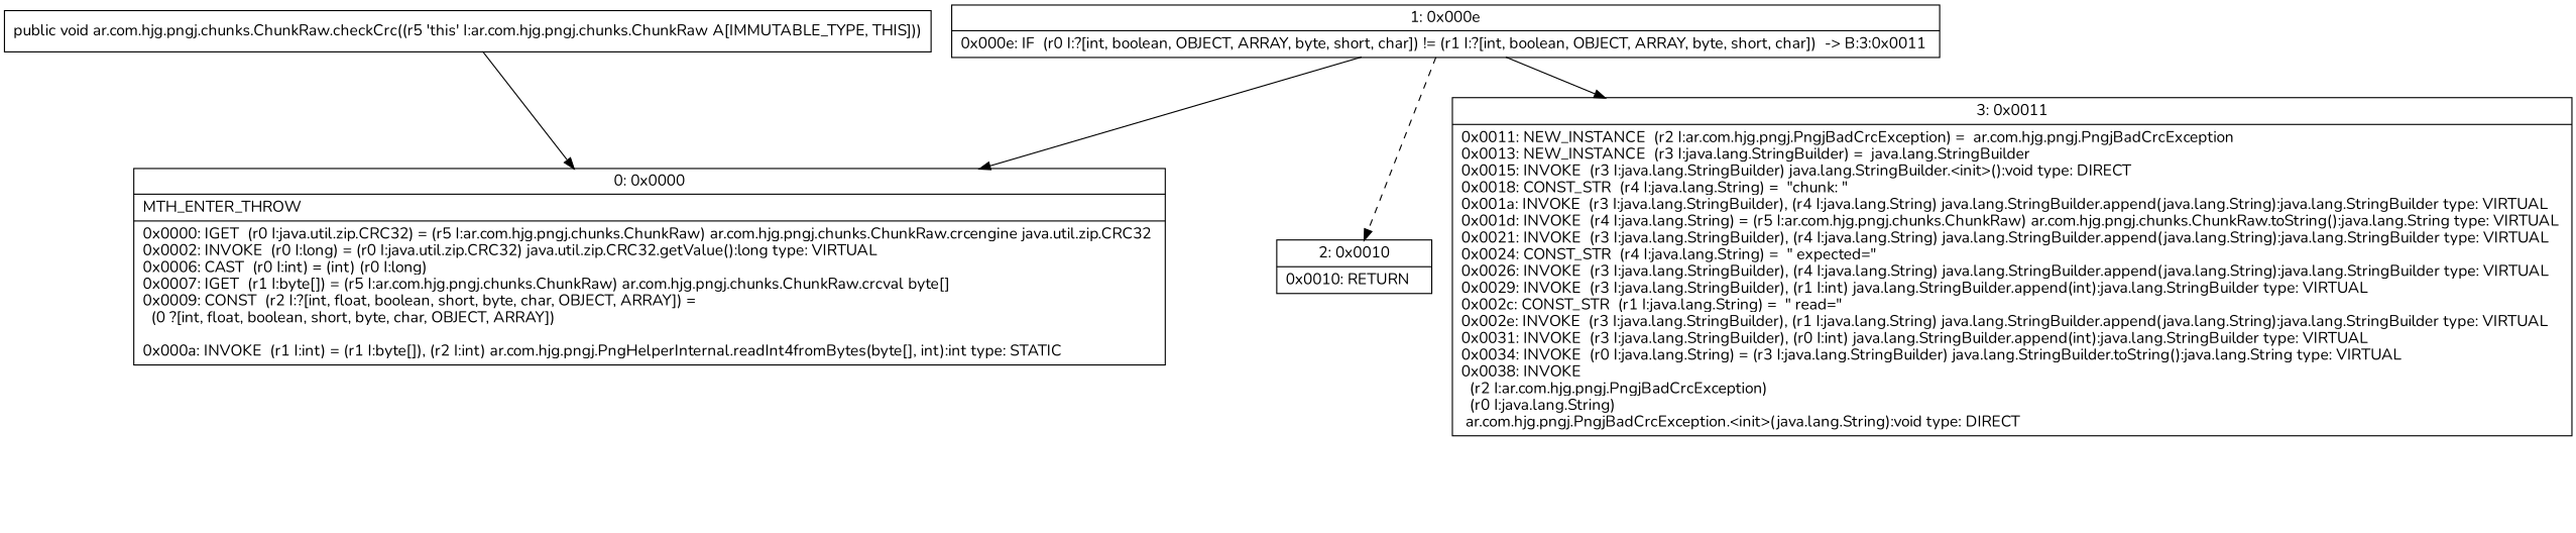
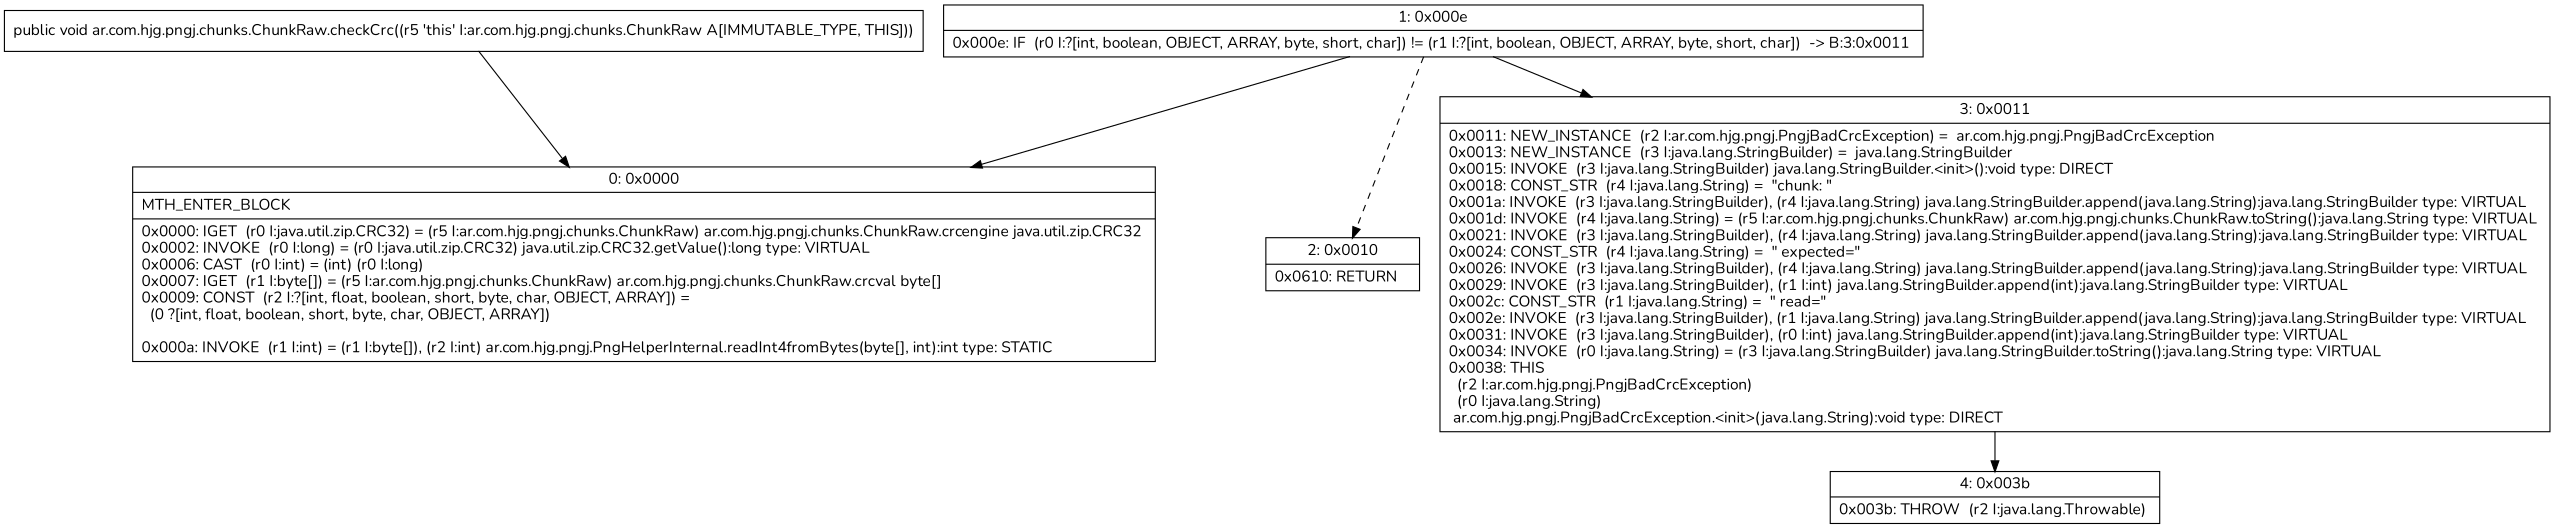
  digraph {
    fontname=Nunito
    node [fontname=Nunito shape=record]
    edge [fontname=Nunito]
-   n1 [label="{0\:\ 0x0000|MTH_ENTER_THROW\l|0x0000: IGET  (r0 I:java.util.zip.CRC32) = (r5 I:ar.com.hjg.pngj.chunks.ChunkRaw) ar.com.hjg.pngj.chunks.ChunkRaw.crcengine java.util.zip.CRC32 \l0x0002: INVOKE  (r0 I:long) = (r0 I:java.util.zip.CRC32) java.util.zip.CRC32.getValue():long type: VIRTUAL \l0x0006: CAST  (r0 I:int) = (int) (r0 I:long) \l0x0007: IGET  (r1 I:byte[]) = (r5 I:ar.com.hjg.pngj.chunks.ChunkRaw) ar.com.hjg.pngj.chunks.ChunkRaw.crcval byte[] \l0x0009: CONST  (r2 I:?[int, float, boolean, short, byte, char, OBJECT, ARRAY]) = \l  (0 ?[int, float, boolean, short, byte, char, OBJECT, ARRAY])\l \l0x000a: INVOKE  (r1 I:int) = (r1 I:byte[]), (r2 I:int) ar.com.hjg.pngj.PngHelperInternal.readInt4fromBytes(byte[], int):int type: STATIC \l}"]
+   n1 [label="{0\:\ 0x0000|MTH_ENTER_BLOCK\l|0x0000: IGET  (r0 I:java.util.zip.CRC32) = (r5 I:ar.com.hjg.pngj.chunks.ChunkRaw) ar.com.hjg.pngj.chunks.ChunkRaw.crcengine java.util.zip.CRC32 \l0x0002: INVOKE  (r0 I:long) = (r0 I:java.util.zip.CRC32) java.util.zip.CRC32.getValue():long type: VIRTUAL \l0x0006: CAST  (r0 I:int) = (int) (r0 I:long) \l0x0007: IGET  (r1 I:byte[]) = (r5 I:ar.com.hjg.pngj.chunks.ChunkRaw) ar.com.hjg.pngj.chunks.ChunkRaw.crcval byte[] \l0x0009: CONST  (r2 I:?[int, float, boolean, short, byte, char, OBJECT, ARRAY]) = \l  (0 ?[int, float, boolean, short, byte, char, OBJECT, ARRAY])\l \l0x000a: INVOKE  (r1 I:int) = (r1 I:byte[]), (r2 I:int) ar.com.hjg.pngj.PngHelperInternal.readInt4fromBytes(byte[], int):int type: STATIC \l}"]
    n2 [label="{1\:\ 0x000e|0x000e: IF  (r0 I:?[int, boolean, OBJECT, ARRAY, byte, short, char]) != (r1 I:?[int, boolean, OBJECT, ARRAY, byte, short, char])  \-\> B:3:0x0011 \l}"]
-   n3 [label="{2\:\ 0x0010|0x0010: RETURN   \l}"]
-   n4 [label="{3\:\ 0x0011|0x0011: NEW_INSTANCE  (r2 I:ar.com.hjg.pngj.PngjBadCrcException) =  ar.com.hjg.pngj.PngjBadCrcException \l0x0013: NEW_INSTANCE  (r3 I:java.lang.StringBuilder) =  java.lang.StringBuilder \l0x0015: INVOKE  (r3 I:java.lang.StringBuilder) java.lang.StringBuilder.\<init\>():void type: DIRECT \l0x0018: CONST_STR  (r4 I:java.lang.String) =  \"chunk: \" \l0x001a: INVOKE  (r3 I:java.lang.StringBuilder), (r4 I:java.lang.String) java.lang.StringBuilder.append(java.lang.String):java.lang.StringBuilder type: VIRTUAL \l0x001d: INVOKE  (r4 I:java.lang.String) = (r5 I:ar.com.hjg.pngj.chunks.ChunkRaw) ar.com.hjg.pngj.chunks.ChunkRaw.toString():java.lang.String type: VIRTUAL \l0x0021: INVOKE  (r3 I:java.lang.StringBuilder), (r4 I:java.lang.String) java.lang.StringBuilder.append(java.lang.String):java.lang.StringBuilder type: VIRTUAL \l0x0024: CONST_STR  (r4 I:java.lang.String) =  \" expected=\" \l0x0026: INVOKE  (r3 I:java.lang.StringBuilder), (r4 I:java.lang.String) java.lang.StringBuilder.append(java.lang.String):java.lang.StringBuilder type: VIRTUAL \l0x0029: INVOKE  (r3 I:java.lang.StringBuilder), (r1 I:int) java.lang.StringBuilder.append(int):java.lang.StringBuilder type: VIRTUAL \l0x002c: CONST_STR  (r1 I:java.lang.String) =  \" read=\" \l0x002e: INVOKE  (r3 I:java.lang.StringBuilder), (r1 I:java.lang.String) java.lang.StringBuilder.append(java.lang.String):java.lang.StringBuilder type: VIRTUAL \l0x0031: INVOKE  (r3 I:java.lang.StringBuilder), (r0 I:int) java.lang.StringBuilder.append(int):java.lang.StringBuilder type: VIRTUAL \l0x0034: INVOKE  (r0 I:java.lang.String) = (r3 I:java.lang.StringBuilder) java.lang.StringBuilder.toString():java.lang.String type: VIRTUAL \l0x0038: INVOKE  \l  (r2 I:ar.com.hjg.pngj.PngjBadCrcException)\l  (r0 I:java.lang.String)\l ar.com.hjg.pngj.PngjBadCrcException.\<init\>(java.lang.String):void type: DIRECT \l}"]
+   n3 [label="{2\:\ 0x0010|0x0610: RETURN   \l}"]
+   n4 [label="{3\:\ 0x0011|0x0011: NEW_INSTANCE  (r2 I:ar.com.hjg.pngj.PngjBadCrcException) =  ar.com.hjg.pngj.PngjBadCrcException \l0x0013: NEW_INSTANCE  (r3 I:java.lang.StringBuilder) =  java.lang.StringBuilder \l0x0015: INVOKE  (r3 I:java.lang.StringBuilder) java.lang.StringBuilder.\<init\>():void type: DIRECT \l0x0018: CONST_STR  (r4 I:java.lang.String) =  \"chunk: \" \l0x001a: INVOKE  (r3 I:java.lang.StringBuilder), (r4 I:java.lang.String) java.lang.StringBuilder.append(java.lang.String):java.lang.StringBuilder type: VIRTUAL \l0x001d: INVOKE  (r4 I:java.lang.String) = (r5 I:ar.com.hjg.pngj.chunks.ChunkRaw) ar.com.hjg.pngj.chunks.ChunkRaw.toString():java.lang.String type: VIRTUAL \l0x0021: INVOKE  (r3 I:java.lang.StringBuilder), (r4 I:java.lang.String) java.lang.StringBuilder.append(java.lang.String):java.lang.StringBuilder type: VIRTUAL \l0x0024: CONST_STR  (r4 I:java.lang.String) =  \" expected=\" \l0x0026: INVOKE  (r3 I:java.lang.StringBuilder), (r4 I:java.lang.String) java.lang.StringBuilder.append(java.lang.String):java.lang.StringBuilder type: VIRTUAL \l0x0029: INVOKE  (r3 I:java.lang.StringBuilder), (r1 I:int) java.lang.StringBuilder.append(int):java.lang.StringBuilder type: VIRTUAL \l0x002c: CONST_STR  (r1 I:java.lang.String) =  \" read=\" \l0x002e: INVOKE  (r3 I:java.lang.StringBuilder), (r1 I:java.lang.String) java.lang.StringBuilder.append(java.lang.String):java.lang.StringBuilder type: VIRTUAL \l0x0031: INVOKE  (r3 I:java.lang.StringBuilder), (r0 I:int) java.lang.StringBuilder.append(int):java.lang.StringBuilder type: VIRTUAL \l0x0034: INVOKE  (r0 I:java.lang.String) = (r3 I:java.lang.StringBuilder) java.lang.StringBuilder.toString():java.lang.String type: VIRTUAL \l0x0038: THIS  \l  (r2 I:ar.com.hjg.pngj.PngjBadCrcException)\l  (r0 I:java.lang.String)\l ar.com.hjg.pngj.PngjBadCrcException.\<init\>(java.lang.String):void type: DIRECT \l}"]
+   n5 [label="{4\:\ 0x003b|0x003b: THROW  (r2 I:java.lang.Throwable) \l}"]
    n6 [label="{public void ar.com.hjg.pngj.chunks.ChunkRaw.checkCrc((r5 'this' I:ar.com.hjg.pngj.chunks.ChunkRaw A[IMMUTABLE_TYPE, THIS])) }"]
    n2 -> n1
    n2 -> n3 [style=dashed]
    n2 -> n4
+   n4 -> n5
    n6 -> n1
  }
